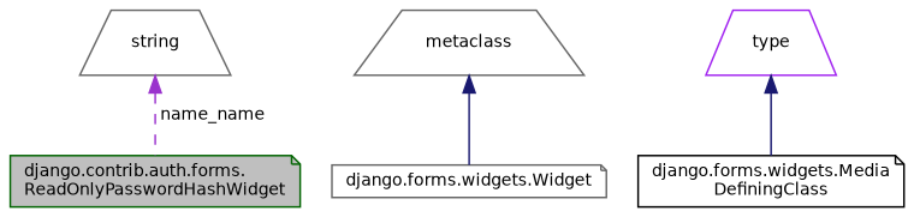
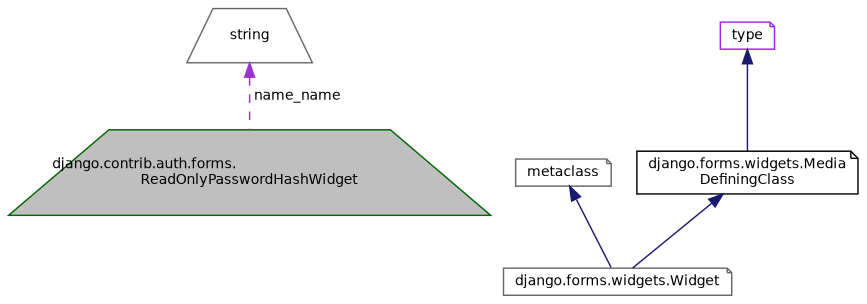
  digraph {
    node [color=gray40 fillcolor=white fontname=Helvetica fontsize=10 shape=trapezium style=filled]
    edge [color=midnightblue dir=back fontname=Helvetica fontsize=10 labelfontname=Helvetica labelfontsize=10 style=solid]
-   n1 [color=darkgreen fillcolor=grey75 fontcolor=black height=0.2 label="django.contrib.auth.forms.\lReadOnlyPasswordHashWidget" shape=note width=0.4]
+   n1 [color=darkgreen fillcolor=grey75 fontcolor=black height=0.2 label="django.contrib.auth.forms.\lReadOnlyPasswordHashWidget" width=0.4]
    n2 [height=0.2 label="django.forms.widgets.Widget" shape=note width=0.4]
-   n3 [height=0.2 label=metaclass width=0.4]
+   n3 [height=0.2 label=metaclass shape=note width=0.4]
    n4 [color=black height=0.2 label="django.forms.widgets.Media\lDefiningClass" shape=note width=0.4]
-   n5 [color=purple height=0.2 label=type width=0.4]
+   n5 [color=purple height=0.2 label=type shape=note width=0.4]
    n6 [height=0.2 label=string width=0.4]
    n3 -> n2
+   n4 -> n2
    n5 -> n4
    n6 -> n1 [color=darkorchid3 label=" name_name" style=dashed]
  }
